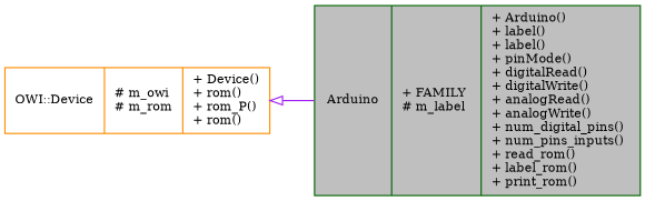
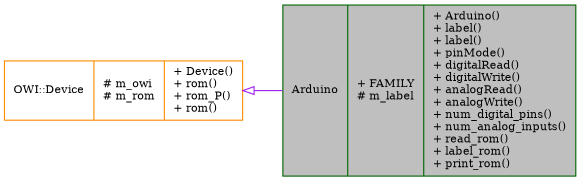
  digraph {
    rankdir=LR
    fontname="DejaVu Serif"
    node [fontname="DejaVu Serif" fontsize=10 shape=record style=filled]
-   n1 [color=darkgreen fillcolor=grey75 fontcolor=black height=0.2 label="{Arduino\n|+ FAMILY\l# m_label\l|+ Arduino()\l+ label()\l+ label()\l+ pinMode()\l+ digitalRead()\l+ digitalWrite()\l+ analogRead()\l+ analogWrite()\l+ num_digital_pins()\l+ num_pins_inputs()\l+ read_rom()\l+ label_rom()\l+ print_rom()\l}" width=0.4]
+   n1 [color=darkgreen fillcolor=grey75 fontcolor=black height=0.2 label="{Arduino\n|+ FAMILY\l# m_label\l|+ Arduino()\l+ label()\l+ label()\l+ pinMode()\l+ digitalRead()\l+ digitalWrite()\l+ analogRead()\l+ analogWrite()\l+ num_digital_pins()\l+ num_analog_inputs()\l+ read_rom()\l+ label_rom()\l+ print_rom()\l}" width=0.4]
    n2 [color=darkorange fillcolor=white height=0.2 label="{OWI::Device\n|# m_owi\l# m_rom\l|+ Device()\l+ rom()\l+ rom_P()\l+ rom()\l}" width=0.4]
    n2 -> n1 [arrowtail=onormal color=purple dir=back fontname="DejaVu Serif" fontsize=10 labelfontname=Helvetica labelfontsize=10 style=solid]
  }
